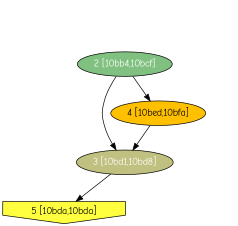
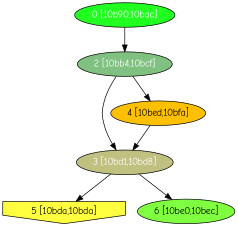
  digraph {
    fontname="Comic Neue"
    node [fontcolor="#ffffff" fontname="Comic Neue" shape=oval style=filled]
    edge [fontname="Comic Neue"]
+   n1 [fillcolor="#20FF20" label="0 [10b90,10bac]"]
    n2 [fillcolor="#80C080" label="2 [10bb4,10bcf]"]
    n3 [fillcolor="#C0C080" label="3 [10bd1,10bd8]"]
    n4 [fillcolor="#FFC000" fontcolor="#000000" label="4 [10bed,10bfa]"]
    n5 [fillcolor="#FFFF40" fontcolor="#000000" label="5 [10bda,10bda]" shape=invhouse]
+   n6 [fillcolor="#80FF40" fontcolor="#000000" label="6 [10be0,10bec]"]
+   n1 -> n2
    n2 -> n3
    n2 -> n4
    n3 -> n5
+   n3 -> n6
    n4 -> n3
  }
